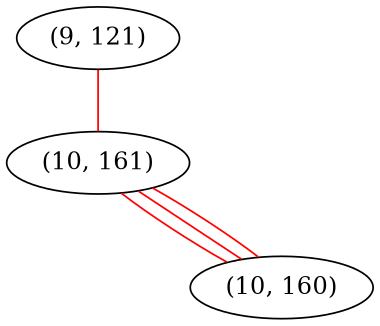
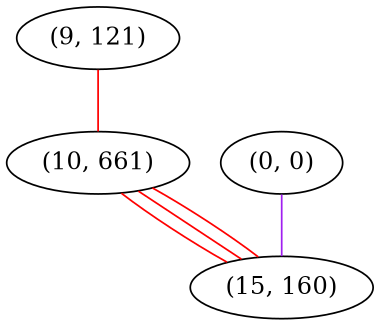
  graph {
    edge [color=red weight=1]
    n1 [label="(9, 121)"]
-   "(10, 161)"
-   "(10, 160)"
+   "(10, 161)" [label="(10, 661)"]
+   "(10, 160)" [label="(15, 160)"]
+   "(0, 0)"
    n1 -- "(10, 161)"
    "(10, 161)" -- "(10, 160)"
    "(10, 161)" -- "(10, 160)"
    "(10, 161)" -- "(10, 160)"
+   "(0, 0)" -- "(10, 160)" [color=purple weight=4]
  }
